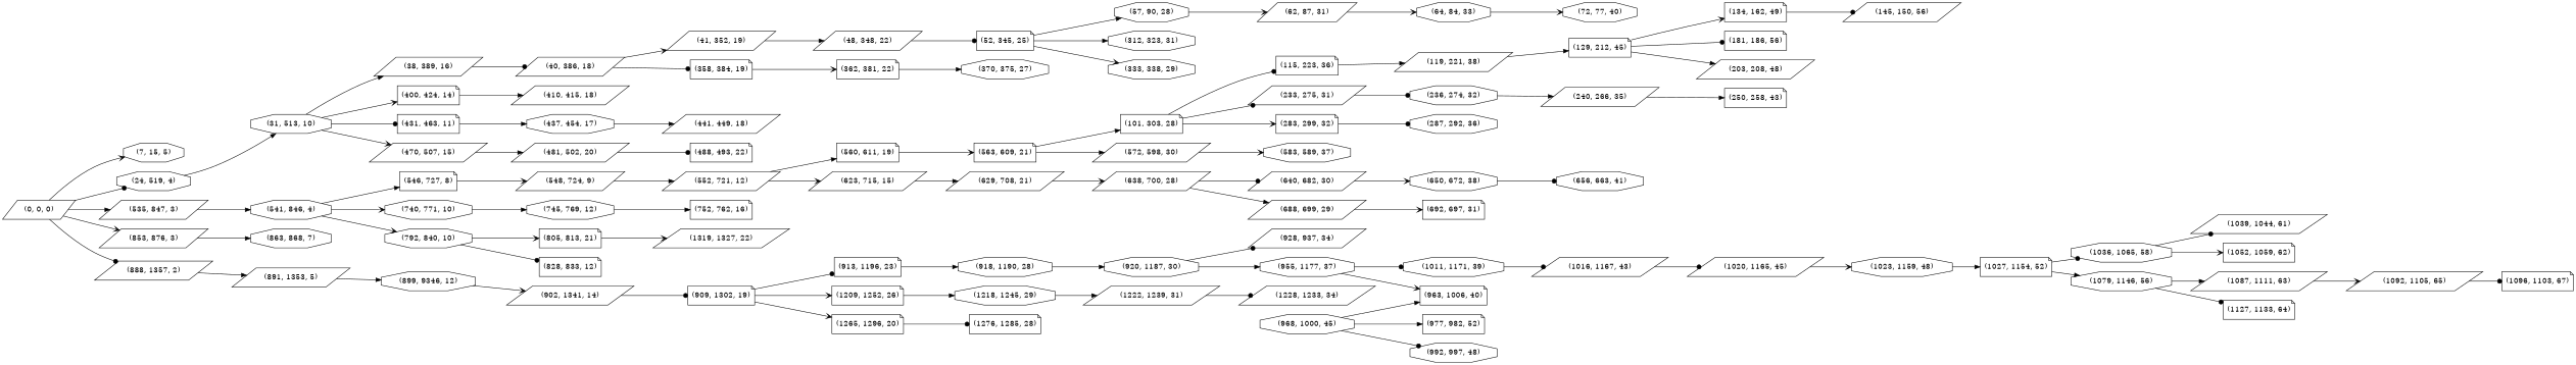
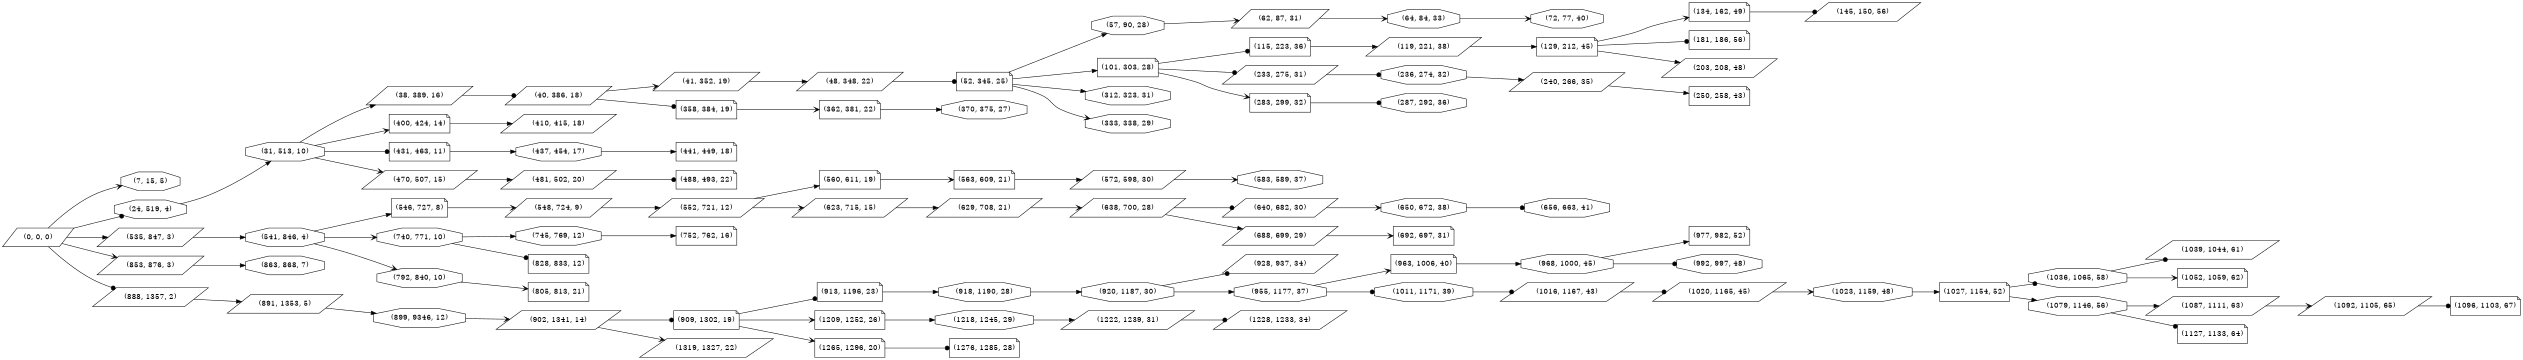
  digraph {
    fontname="DejaVu Serif"
    rankdir=LR
    node [fontname="DejaVu Serif" shape=parallelogram]
    edge [arrowhead=normal fontname="DejaVu Serif"]
    "(7, 15, 5)" [shape=octagon]
    "(0, 0, 0)"
    "(24, 519, 4)" [shape=octagon]
    "(535, 847, 3)"
    "(853, 876, 3)"
    "(888, 1357, 2)"
    "(31, 513, 10)" [shape=octagon]
    "(541, 846, 4)" [shape=octagon]
    "(863, 868, 7)" [shape=octagon]
    "(891, 1353, 5)"
    "(38, 389, 16)"
    "(400, 424, 14)" [shape=note]
    "(431, 463, 11)" [shape=note]
    "(470, 507, 15)"
    "(40, 386, 18)"
    "(410, 415, 18)"
    "(437, 454, 17)" [shape=octagon]
    "(481, 502, 20)"
    "(41, 352, 19)"
    "(358, 384, 19)" [shape=note]
    "(48, 348, 22)"
    "(362, 381, 22)" [shape=note]
    "(52, 345, 25)" [shape=note]
    "(57, 90, 28)" [shape=octagon]
    "(101, 303, 28)" [shape=note]
    "(312, 323, 31)" [shape=octagon]
    "(333, 338, 29)" [shape=octagon]
    "(62, 87, 31)"
    "(115, 223, 36)" [shape=note]
    "(233, 275, 31)"
    "(283, 299, 32)" [shape=note]
    "(64, 84, 33)" [shape=octagon]
    "(72, 77, 40)" [shape=octagon]
    "(119, 221, 38)"
    "(236, 274, 32)" [shape=octagon]
    "(287, 292, 36)" [shape=octagon]
    "(129, 212, 45)" [shape=note]
    "(134, 162, 49)" [shape=note]
    "(181, 186, 56)" [shape=note]
    "(203, 208, 48)"
    "(145, 150, 56)"
    "(240, 266, 35)"
    "(250, 258, 43)" [shape=note]
    "(370, 375, 27)" [shape=octagon]
-   "(441, 449, 18)"
+   "(441, 449, 18)" [shape=note]
    "(488, 493, 22)" [shape=note]
    "(546, 727, 8)" [shape=note]
    "(740, 771, 10)" [shape=octagon]
    "(792, 840, 10)" [shape=octagon]
    "(548, 724, 9)"
    "(745, 769, 12)" [shape=octagon]
    "(805, 813, 21)" [shape=note]
    "(828, 833, 12)" [shape=note]
    "(552, 721, 12)"
    "(560, 611, 19)" [shape=note]
    "(623, 715, 15)"
    "(563, 609, 21)" [shape=note]
    "(629, 708, 21)"
    "(572, 598, 30)"
    "(583, 589, 37)" [shape=octagon]
    "(638, 700, 28)"
    "(640, 682, 30)"
    "(688, 699, 29)"
    "(650, 672, 38)" [shape=octagon]
    "(692, 697, 31)" [shape=note]
    "(656, 663, 41)" [shape=octagon]
    "(752, 762, 16)" [shape=note]
    n68 [label="(899, 9346, 12)" shape=octagon]
    "(902, 1341, 14)"
    "(909, 1302, 19)" [shape=note]
    "(1319, 1327, 22)"
    "(913, 1196, 23)" [shape=note]
    "(1209, 1252, 26)" [shape=note]
    "(1265, 1296, 20)" [shape=note]
    "(918, 1190, 28)" [shape=octagon]
    "(1218, 1245, 29)" [shape=octagon]
    "(1276, 1285, 28)" [shape=note]
    "(920, 1187, 30)" [shape=octagon]
    "(928, 937, 34)"
    "(955, 1177, 37)" [shape=octagon]
    "(963, 1006, 40)" [shape=note]
    "(1011, 1171, 39)" [shape=octagon]
    "(968, 1000, 45)" [shape=octagon]
    "(1016, 1167, 43)"
    "(977, 982, 52)" [shape=note]
    "(992, 997, 48)" [shape=octagon]
    "(1020, 1165, 45)"
    "(1023, 1159, 48)" [shape=octagon]
    "(1027, 1154, 52)" [shape=note]
    "(1036, 1065, 58)" [shape=octagon]
    "(1079, 1146, 56)" [shape=octagon]
    "(1039, 1044, 61)"
    "(1052, 1059, 62)" [shape=note]
    "(1087, 1111, 63)"
    "(1127, 1133, 64)" [shape=note]
    "(1092, 1105, 65)"
    "(1096, 1103, 67)" [shape=note]
    "(1222, 1239, 31)"
    "(1228, 1233, 34)"
    "(0, 0, 0)" -> "(7, 15, 5)" [arrowhead=vee]
    "(0, 0, 0)" -> "(24, 519, 4)" [arrowhead=dot]
    "(0, 0, 0)" -> "(535, 847, 3)"
    "(0, 0, 0)" -> "(853, 876, 3)" [arrowhead=vee]
    "(0, 0, 0)" -> "(888, 1357, 2)" [arrowhead=dot]
    "(24, 519, 4)" -> "(31, 513, 10)"
    "(535, 847, 3)" -> "(541, 846, 4)"
    "(853, 876, 3)" -> "(863, 868, 7)"
    "(888, 1357, 2)" -> "(891, 1353, 5)"
    "(31, 513, 10)" -> "(38, 389, 16)"
    "(31, 513, 10)" -> "(400, 424, 14)" [arrowhead=vee]
    "(31, 513, 10)" -> "(431, 463, 11)" [arrowhead=dot]
    "(31, 513, 10)" -> "(470, 507, 15)" [arrowhead=vee]
    "(541, 846, 4)" -> "(546, 727, 8)"
    "(541, 846, 4)" -> "(740, 771, 10)" [arrowhead=vee]
    "(541, 846, 4)" -> "(792, 840, 10)" [arrowhead=vee]
    "(891, 1353, 5)" -> n68
    "(38, 389, 16)" -> "(40, 386, 18)" [arrowhead=dot]
    "(400, 424, 14)" -> "(410, 415, 18)"
    "(431, 463, 11)" -> "(437, 454, 17)"
    "(470, 507, 15)" -> "(481, 502, 20)"
    "(40, 386, 18)" -> "(41, 352, 19)" [arrowhead=vee]
    "(40, 386, 18)" -> "(358, 384, 19)" [arrowhead=dot]
    "(437, 454, 17)" -> "(441, 449, 18)"
    "(481, 502, 20)" -> "(488, 493, 22)" [arrowhead=dot]
    "(41, 352, 19)" -> "(48, 348, 22)"
    "(358, 384, 19)" -> "(362, 381, 22)" [arrowhead=vee]
    "(48, 348, 22)" -> "(52, 345, 25)" [arrowhead=dot]
    "(362, 381, 22)" -> "(370, 375, 27)"
    "(52, 345, 25)" -> "(57, 90, 28)"
-   "(563, 609, 21)" -> "(101, 303, 28)"
+   "(52, 345, 25)" -> "(101, 303, 28)"
    "(52, 345, 25)" -> "(312, 323, 31)"
    "(52, 345, 25)" -> "(333, 338, 29)" [arrowhead=vee]
    "(57, 90, 28)" -> "(62, 87, 31)" [arrowhead=vee]
    "(101, 303, 28)" -> "(115, 223, 36)" [arrowhead=dot]
    "(101, 303, 28)" -> "(233, 275, 31)" [arrowhead=dot]
    "(101, 303, 28)" -> "(283, 299, 32)" [arrowhead=vee]
    "(62, 87, 31)" -> "(64, 84, 33)" [arrowhead=vee]
    "(115, 223, 36)" -> "(119, 221, 38)"
    "(233, 275, 31)" -> "(236, 274, 32)" [arrowhead=dot]
    "(283, 299, 32)" -> "(287, 292, 36)" [arrowhead=dot]
    "(64, 84, 33)" -> "(72, 77, 40)" [arrowhead=vee]
    "(119, 221, 38)" -> "(129, 212, 45)"
    "(236, 274, 32)" -> "(240, 266, 35)"
    "(129, 212, 45)" -> "(134, 162, 49)" [arrowhead=vee]
    "(129, 212, 45)" -> "(181, 186, 56)" [arrowhead=dot]
    "(129, 212, 45)" -> "(203, 208, 48)"
    "(134, 162, 49)" -> "(145, 150, 56)" [arrowhead=dot]
    "(240, 266, 35)" -> "(250, 258, 43)"
    "(546, 727, 8)" -> "(548, 724, 9)" [arrowhead=vee]
    "(740, 771, 10)" -> "(745, 769, 12)"
    "(792, 840, 10)" -> "(805, 813, 21)" [arrowhead=vee]
-   "(792, 840, 10)" -> "(828, 833, 12)" [arrowhead=dot]
+   "(740, 771, 10)" -> "(828, 833, 12)" [arrowhead=dot]
    "(548, 724, 9)" -> "(552, 721, 12)"
    "(745, 769, 12)" -> "(752, 762, 16)"
    "(552, 721, 12)" -> "(560, 611, 19)"
    "(552, 721, 12)" -> "(623, 715, 15)" [arrowhead=vee]
    "(560, 611, 19)" -> "(563, 609, 21)" [arrowhead=vee]
    "(623, 715, 15)" -> "(629, 708, 21)"
    "(563, 609, 21)" -> "(572, 598, 30)"
    "(629, 708, 21)" -> "(638, 700, 28)" [arrowhead=vee]
    "(572, 598, 30)" -> "(583, 589, 37)" [arrowhead=vee]
    "(638, 700, 28)" -> "(640, 682, 30)" [arrowhead=dot]
    "(638, 700, 28)" -> "(688, 699, 29)"
    "(640, 682, 30)" -> "(650, 672, 38)" [arrowhead=vee]
    "(688, 699, 29)" -> "(692, 697, 31)" [arrowhead=vee]
    "(650, 672, 38)" -> "(656, 663, 41)" [arrowhead=dot]
    n68 -> "(902, 1341, 14)" [arrowhead=vee]
    "(902, 1341, 14)" -> "(909, 1302, 19)" [arrowhead=dot]
-   "(805, 813, 21)" -> "(1319, 1327, 22)" [arrowhead=vee]
+   "(902, 1341, 14)" -> "(1319, 1327, 22)" [arrowhead=vee]
    "(909, 1302, 19)" -> "(913, 1196, 23)" [arrowhead=dot]
    "(909, 1302, 19)" -> "(1209, 1252, 26)" [arrowhead=vee]
    "(909, 1302, 19)" -> "(1265, 1296, 20)" [arrowhead=vee]
    "(913, 1196, 23)" -> "(918, 1190, 28)"
    "(1209, 1252, 26)" -> "(1218, 1245, 29)"
    "(1265, 1296, 20)" -> "(1276, 1285, 28)" [arrowhead=dot]
    "(918, 1190, 28)" -> "(920, 1187, 30)"
    "(1218, 1245, 29)" -> "(1222, 1239, 31)"
    "(920, 1187, 30)" -> "(928, 937, 34)" [arrowhead=dot]
    "(920, 1187, 30)" -> "(955, 1177, 37)"
    "(955, 1177, 37)" -> "(963, 1006, 40)" [arrowhead=vee]
    "(955, 1177, 37)" -> "(1011, 1171, 39)" [arrowhead=dot]
-   "(968, 1000, 45)" -> "(963, 1006, 40)"
+   "(963, 1006, 40)" -> "(968, 1000, 45)"
    "(1011, 1171, 39)" -> "(1016, 1167, 43)" [arrowhead=dot]
    "(968, 1000, 45)" -> "(977, 982, 52)"
    "(968, 1000, 45)" -> "(992, 997, 48)" [arrowhead=dot]
    "(1016, 1167, 43)" -> "(1020, 1165, 45)" [arrowhead=dot]
    "(1020, 1165, 45)" -> "(1023, 1159, 48)" [arrowhead=vee]
    "(1023, 1159, 48)" -> "(1027, 1154, 52)"
    "(1027, 1154, 52)" -> "(1036, 1065, 58)" [arrowhead=dot]
    "(1027, 1154, 52)" -> "(1079, 1146, 56)"
    "(1036, 1065, 58)" -> "(1039, 1044, 61)" [arrowhead=dot]
    "(1036, 1065, 58)" -> "(1052, 1059, 62)" [arrowhead=vee]
    "(1079, 1146, 56)" -> "(1087, 1111, 63)"
    "(1079, 1146, 56)" -> "(1127, 1133, 64)" [arrowhead=dot]
    "(1087, 1111, 63)" -> "(1092, 1105, 65)" [arrowhead=vee]
    "(1092, 1105, 65)" -> "(1096, 1103, 67)" [arrowhead=dot]
    "(1222, 1239, 31)" -> "(1228, 1233, 34)" [arrowhead=dot]
  }
